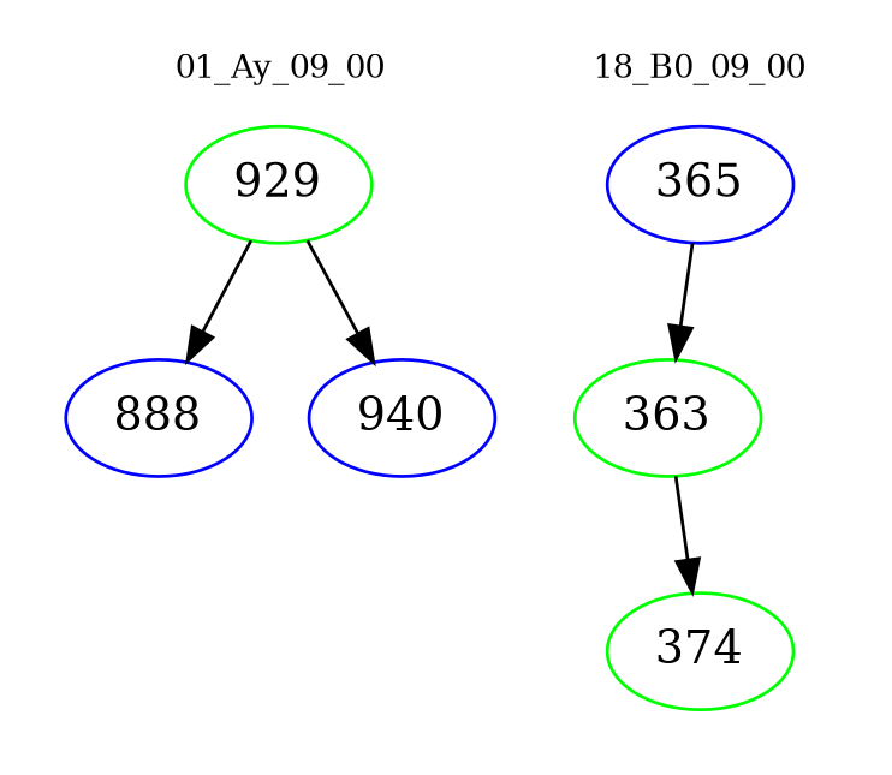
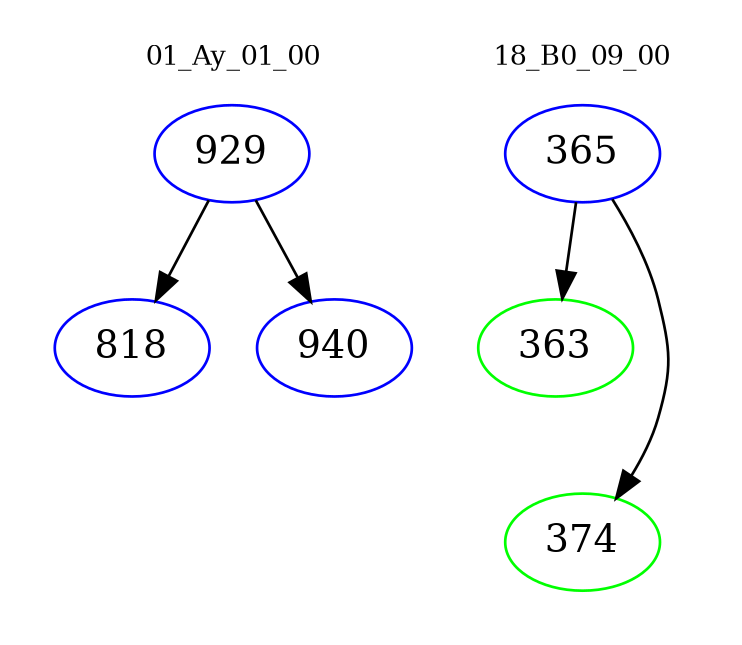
  digraph {
    node [color=blue]
    edge [color=black]
-   n1 [color=green label=929]
-   n2 [label=888]
+   n1 [label=929]
+   n2 [label=818]
    n3 [label=940]
    n4 [label=365]
    n5 [color=green label=363]
    n6 [color=green label=374]
    subgraph cluster_1 {
      color=white
      fontsize=10
-     label="01_Ay_09_00"
+     label="01_Ay_01_00"
      n1
      n2
      n3
    }
    subgraph cluster_2 {
      color=white
      fontsize=10
      label="18_B0_09_00"
      n4
      n5
      n6
    }
    n1 -> n2
    n1 -> n3
    n4 -> n5
-   n5 -> n6
+   n4 -> n6
  }
